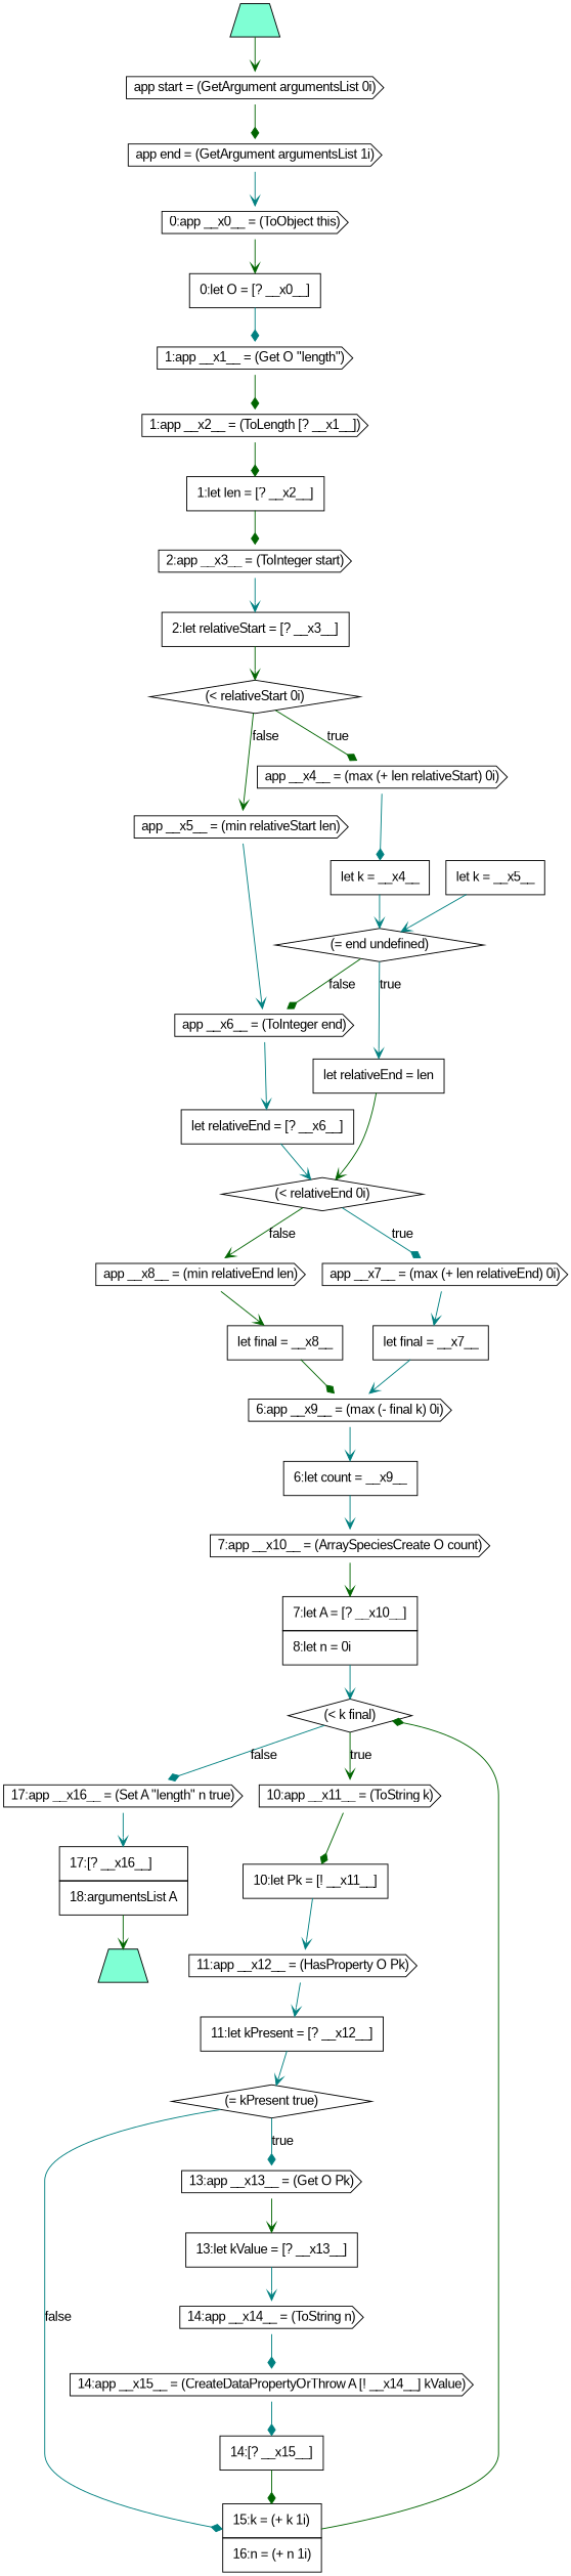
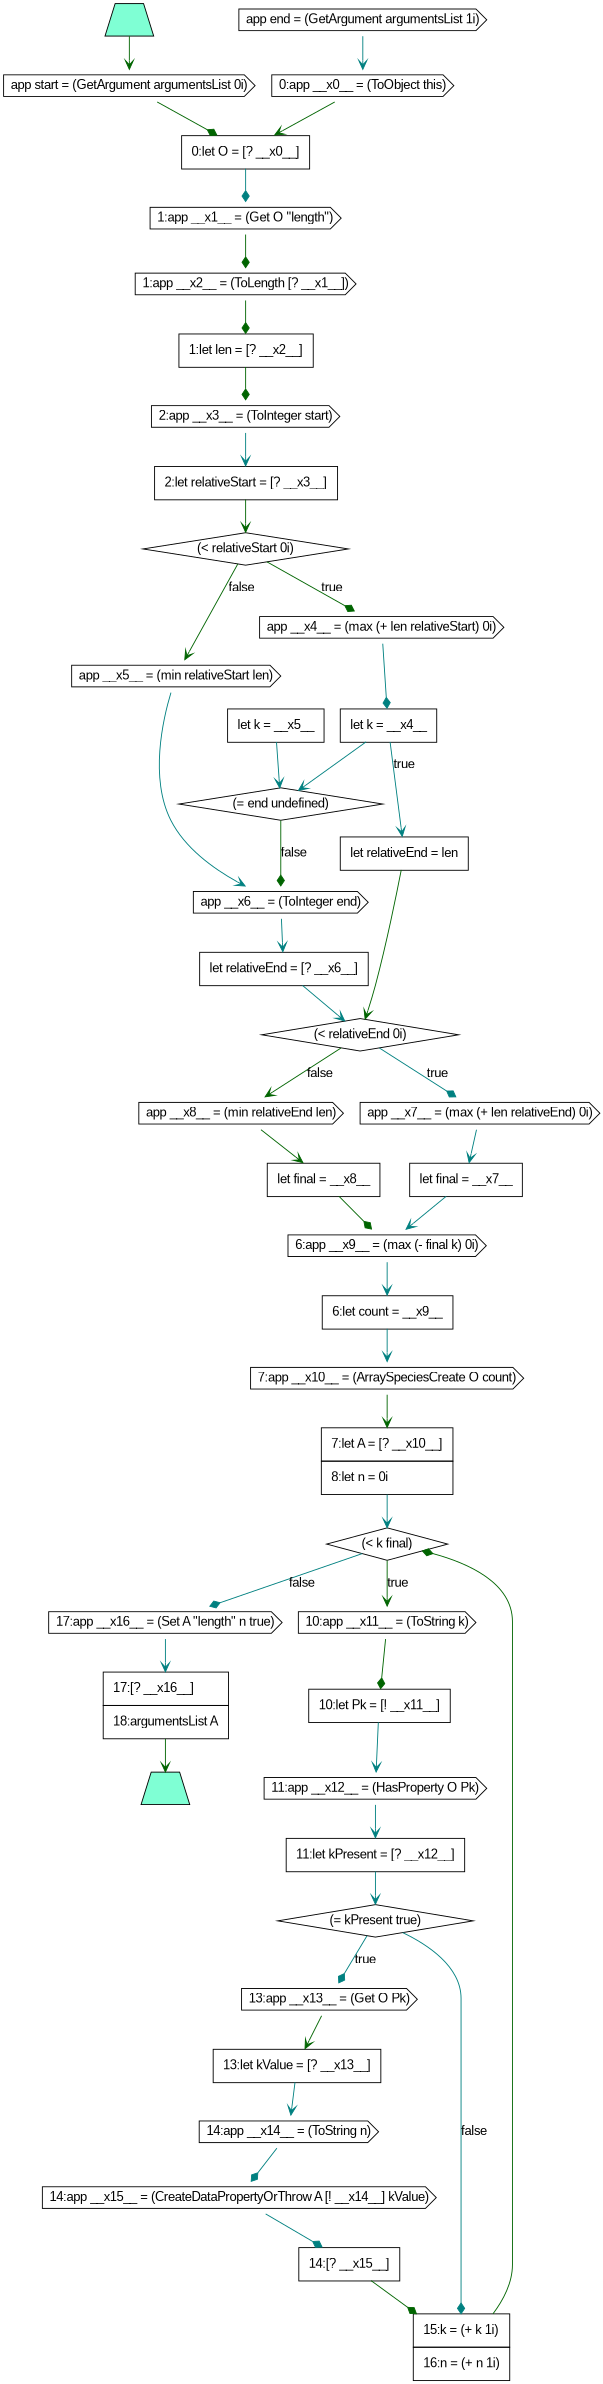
  digraph {
    fontname="Liberation Sans"
    node [color=black fillcolor=white fontname="Liberation Sans" shape=cds style=filled]
    edge [arrowhead=vee color=teal fontname="Liberation Sans"]
    n1 [label=<<font color="black">(&lt; relativeEnd 0i)</font>> shape=diamond]
    n2 [label=<<font color="black">app __x8__ = (min relativeEnd len)</font>>]
    n3 [label=<<font color="black">app __x7__ = (max (+ len relativeEnd) 0i)</font>>]
    n4 [label=<<font color="black">     <table border="0" cellborder="1" cellspacing="0" cellpadding="10">       <tr><td align="left">let final = __x8__</td></tr>     </table>   </font>> margin=0 shape=none]
    n5 [label=<<font color="black">     <table border="0" cellborder="1" cellspacing="0" cellpadding="10">       <tr><td align="left">let final = __x7__</td></tr>     </table>   </font>> margin=0 shape=none]
    n6 [label=<<font color="black">7:app __x10__ = (ArraySpeciesCreate O count)</font>>]
    n7 [label=<<font color="black">     <table border="0" cellborder="1" cellspacing="0" cellpadding="10">       <tr><td align="left">7:let A = [? __x10__]</td></tr>       <tr><td align="left">8:let n = 0i</td></tr>     </table>   </font>> margin=0 shape=none]
    n8 [label=<<font color="black">(&lt; k final)</font>> shape=diamond]
    n9 [label=<<font color="black">(= kPresent true)</font>> shape=diamond]
    n10 [label=<<font color="black">     <table border="0" cellborder="1" cellspacing="0" cellpadding="10">       <tr><td align="left">15:k = (+ k 1i)</td></tr>       <tr><td align="left">16:n = (+ n 1i)</td></tr>     </table>   </font>> margin=0 shape=none]
    n11 [label=<<font color="black">13:app __x13__ = (Get O Pk)</font>>]
    n12 [label=<<font color="black">     <table border="0" cellborder="1" cellspacing="0" cellpadding="10">       <tr><td align="left">13:let kValue = [? __x13__]</td></tr>     </table>   </font>> margin=0 shape=none]
    n13 [label=<<font color="black">     <table border="0" cellborder="1" cellspacing="0" cellpadding="10">       <tr><td align="left">let relativeEnd = [? __x6__]</td></tr>     </table>   </font>> margin=0 shape=none]
    n14 [label=<<font color="black">app start = (GetArgument argumentsList 0i)</font>>]
    n15 [label=<<font color="black">app end = (GetArgument argumentsList 1i)</font>>]
    n16 [label=<<font color="black">0:app __x0__ = (ToObject this)</font>>]
    n17 [fillcolor=aquamarine label=" " shape=trapezium]
    n18 [label=<<font color="black">6:app __x9__ = (max (- final k) 0i)</font>>]
    n19 [label=<<font color="black">app __x6__ = (ToInteger end)</font>>]
    n20 [label=<<font color="black">14:app __x14__ = (ToString n)</font>>]
    n21 [label=<<font color="black">14:app __x15__ = (CreateDataPropertyOrThrow A [! __x14__] kValue)</font>>]
    n22 [label=<<font color="black">17:app __x16__ = (Set A &quot;length&quot; n true)</font>>]
    n23 [label=<<font color="black">10:app __x11__ = (ToString k)</font>>]
    n24 [label=<<font color="black">     <table border="0" cellborder="1" cellspacing="0" cellpadding="10">       <tr><td align="left">6:let count = __x9__</td></tr>     </table>   </font>> margin=0 shape=none]
    n25 [label=<<font color="black">     <table border="0" cellborder="1" cellspacing="0" cellpadding="10">       <tr><td align="left">let k = __x4__</td></tr>     </table>   </font>> margin=0 shape=none]
    n26 [label=<<font color="black">(= end undefined)</font>> shape=diamond]
    n27 [label=<<font color="black">     <table border="0" cellborder="1" cellspacing="0" cellpadding="10">       <tr><td align="left">let relativeEnd = len</td></tr>     </table>   </font>> margin=0 shape=none]
    n28 [label=<<font color="black">     <table border="0" cellborder="1" cellspacing="0" cellpadding="10">       <tr><td align="left">0:let O = [? __x0__]</td></tr>     </table>   </font>> margin=0 shape=none]
    n29 [label=<<font color="black">app __x5__ = (min relativeStart len)</font>>]
    n30 [label=<<font color="black">     <table border="0" cellborder="1" cellspacing="0" cellpadding="10">       <tr><td align="left">let k = __x5__</td></tr>     </table>   </font>> margin=0 shape=none]
    n31 [label=<<font color="black">1:app __x2__ = (ToLength [? __x1__])</font>>]
    n32 [label=<<font color="black">     <table border="0" cellborder="1" cellspacing="0" cellpadding="10">       <tr><td align="left">1:let len = [? __x2__]</td></tr>     </table>   </font>> margin=0 shape=none]
    n33 [label=<<font color="black">2:app __x3__ = (ToInteger start)</font>>]
    n34 [label=<<font color="black">     <table border="0" cellborder="1" cellspacing="0" cellpadding="10">       <tr><td align="left">10:let Pk = [! __x11__]</td></tr>     </table>   </font>> margin=0 shape=none]
    n35 [label=<<font color="black">11:app __x12__ = (HasProperty O Pk)</font>>]
    n36 [label=<<font color="black">     <table border="0" cellborder="1" cellspacing="0" cellpadding="10">       <tr><td align="left">11:let kPresent = [? __x12__]</td></tr>     </table>   </font>> margin=0 shape=none]
    n37 [label=<<font color="black">     <table border="0" cellborder="1" cellspacing="0" cellpadding="10">       <tr><td align="left">17:[? __x16__]</td></tr>       <tr><td align="left">18:argumentsList A</td></tr>     </table>   </font>> margin=0 shape=none]
    n38 [fillcolor=aquamarine label=" " shape=trapezium]
    n39 [label=<<font color="black">     <table border="0" cellborder="1" cellspacing="0" cellpadding="10">       <tr><td align="left">14:[? __x15__]</td></tr>     </table>   </font>> margin=0 shape=none]
    n40 [label=<<font color="black">     <table border="0" cellborder="1" cellspacing="0" cellpadding="10">       <tr><td align="left">2:let relativeStart = [? __x3__]</td></tr>     </table>   </font>> margin=0 shape=none]
    n41 [label=<<font color="black">(&lt; relativeStart 0i)</font>> shape=diamond]
    n42 [label=<<font color="black">app __x4__ = (max (+ len relativeStart) 0i)</font>>]
    n43 [label=<<font color="black">1:app __x1__ = (Get O &quot;length&quot;)</font>>]
    n1 -> n2 [color=darkgreen label=<<font color="black">false</font>>]
    n1 -> n3 [arrowhead=diamond label=<<font color="black">true</font>>]
    n2 -> n4 [color=darkgreen]
    n3 -> n5
    n4 -> n18 [arrowhead=diamond color=darkgreen]
    n5 -> n18
    n6 -> n7 [color=darkgreen]
    n7 -> n8
    n8 -> n22 [arrowhead=diamond label=<<font color="black">false</font>>]
    n8 -> n23 [color=darkgreen label=<<font color="black">true</font>>]
    n9 -> n10 [arrowhead=diamond label=<<font color="black">false</font>>]
    n9 -> n11 [arrowhead=diamond label=<<font color="black">true</font>>]
    n10 -> n8 [arrowhead=diamond color=darkgreen]
    n11 -> n12 [color=darkgreen]
    n12 -> n20
    n13 -> n1
-   n14 -> n15 [arrowhead=diamond color=darkgreen]
+   n14 -> n28 [arrowhead=diamond color=darkgreen]
    n15 -> n16
    n16 -> n28 [color=darkgreen]
    n18 -> n24
    n19 -> n13
    n20 -> n21 [arrowhead=diamond]
    n21 -> n39 [arrowhead=diamond]
    n22 -> n37
    n23 -> n34 [arrowhead=diamond color=darkgreen]
    n24 -> n6
    n25 -> n26
    n26 -> n19 [arrowhead=diamond color=darkgreen label=<<font color="black">false</font>>]
-   n26 -> n27 [label=<<font color="black">true</font>>]
+   n25 -> n27 [label=<<font color="black">true</font>>]
    n27 -> n1 [color=darkgreen]
    n28 -> n43 [arrowhead=diamond]
    n29 -> n19
    n30 -> n26
    n31 -> n32 [arrowhead=diamond color=darkgreen]
    n32 -> n33 [arrowhead=diamond color=darkgreen]
    n33 -> n40
    n34 -> n35
    n35 -> n36
    n36 -> n9
    n37 -> n17 [color=darkgreen]
    n38 -> n14 [color=darkgreen]
    n39 -> n10 [arrowhead=diamond color=darkgreen]
    n40 -> n41 [color=darkgreen]
    n41 -> n29 [color=darkgreen label=<<font color="black">false</font>>]
    n41 -> n42 [arrowhead=diamond color=darkgreen label=<<font color="black">true</font>>]
    n42 -> n25 [arrowhead=diamond]
    n43 -> n31 [arrowhead=diamond color=darkgreen]
  }
